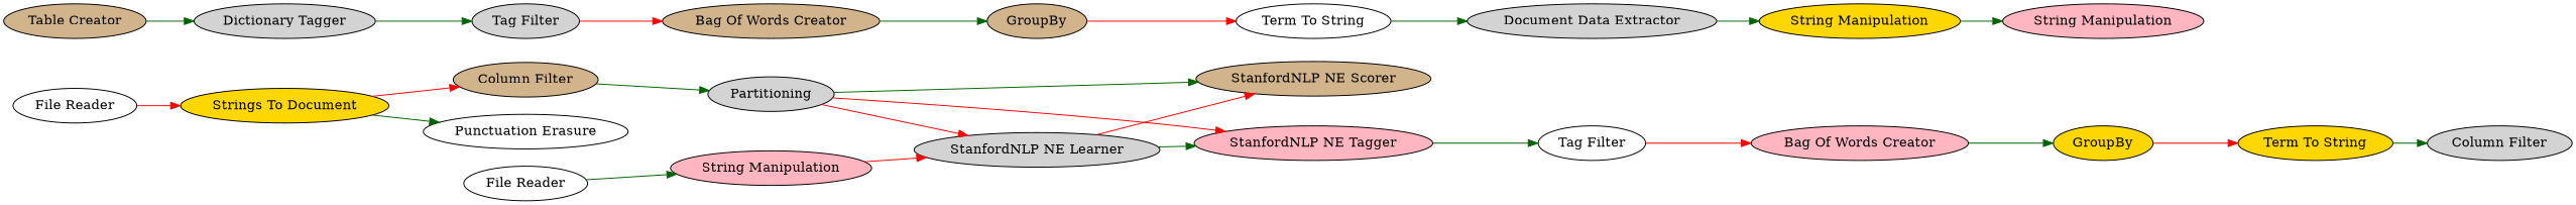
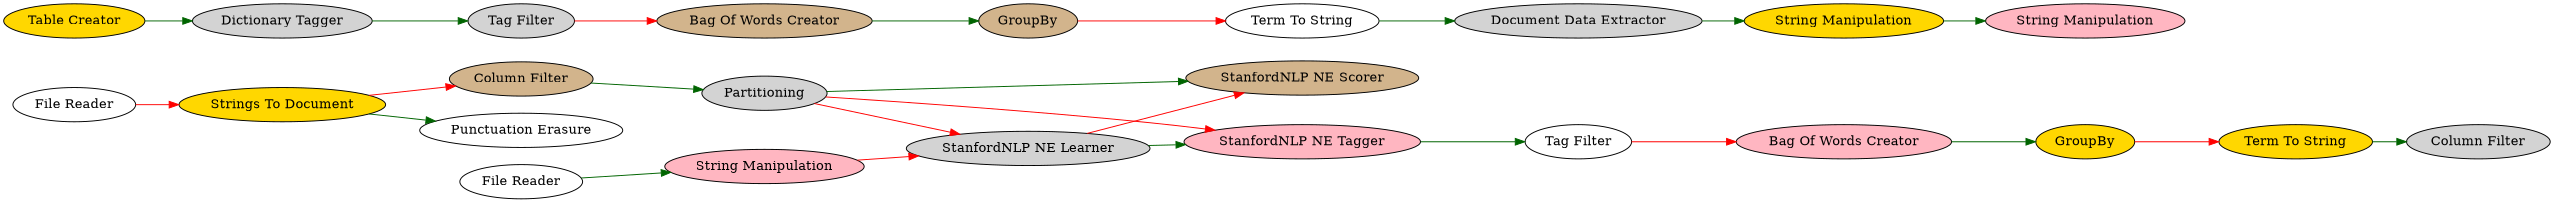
  digraph {
    rankdir=LR
    node [fillcolor=lightgrey style=filled]
    edge [color=darkgreen]
    n1 [fillcolor=white label="Punctuation Erasure"]
    n2 [label="Dictionary Tagger"]
    n3 [label="Tag Filter"]
-   n4 [fillcolor=tan label="Table Creator"]
+   n4 [fillcolor=gold label="Table Creator"]
    n5 [fillcolor=tan label=GroupBy]
    n6 [fillcolor=white label="Term To String"]
    n7 [label="Document Data Extractor"]
    n8 [fillcolor=gold label="String Manipulation"]
    n9 [fillcolor=tan label="Bag Of Words Creator"]
    n10 [label=Partitioning]
    n11 [fillcolor=lightpink label="StanfordNLP NE Tagger"]
    n12 [label="StanfordNLP NE Learner"]
    n13 [fillcolor=tan label="StanfordNLP NE Scorer"]
    n14 [fillcolor=white label="Tag Filter"]
    n15 [fillcolor=lightpink label="Bag Of Words Creator"]
    n16 [fillcolor=gold label=GroupBy]
    n17 [fillcolor=gold label="Term To String"]
    n18 [label="Column Filter"]
    n19 [fillcolor=gold label="Strings To Document"]
    n20 [fillcolor=tan label="Column Filter"]
    n21 [fillcolor=white label="File Reader"]
    n22 [fillcolor=white label="File Reader"]
    n23 [fillcolor=lightpink label="String Manipulation"]
    n24 [fillcolor=lightpink label="String Manipulation"]
    n2 -> n3
    n3 -> n9 [color=red]
    n4 -> n2
    n5 -> n6 [color=red]
    n6 -> n7
    n7 -> n8
    n8 -> n24
    n9 -> n5
    n10 -> n11 [color=red]
    n10 -> n12 [color=red]
    n10 -> n13
    n11 -> n14
    n12 -> n11
    n12 -> n13 [color=red]
    n14 -> n15 [color=red]
    n15 -> n16
    n16 -> n17 [color=red]
    n17 -> n18
    n19 -> n1
    n19 -> n20 [color=red]
    n20 -> n10
    n21 -> n19 [color=red]
    n22 -> n23
    n23 -> n12 [color=red]
  }
